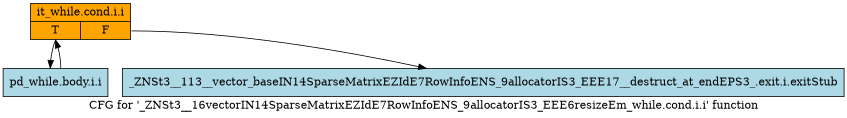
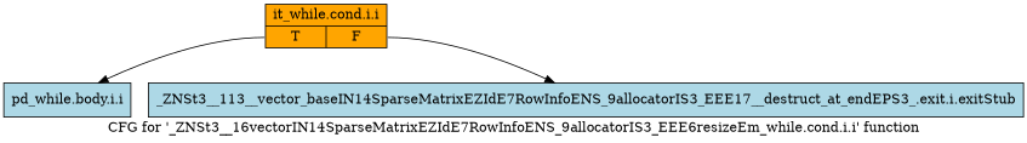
  digraph {
    label="CFG for '_ZNSt3__16vectorIN14SparseMatrixEZIdE7RowInfoENS_9allocatorIS3_EEE6resizeEm_while.cond.i.i' function"
    node [fillcolor=lightblue shape=record style=filled]
    n1 [fillcolor=orange label="{it_while.cond.i.i|{<s0>T|<s1>F}}"]
    n2 [label="{_ZNSt3__113__vector_baseIN14SparseMatrixEZIdE7RowInfoENS_9allocatorIS3_EEE17__destruct_at_endEPS3_.exit.i.exitStub}"]
    n3 [label="{pd_while.body.i.i}"]
    n1 -> n2 [tailport=s1]
    n1 -> n3 [tailport=s0]
-   n3 -> n1
  }
